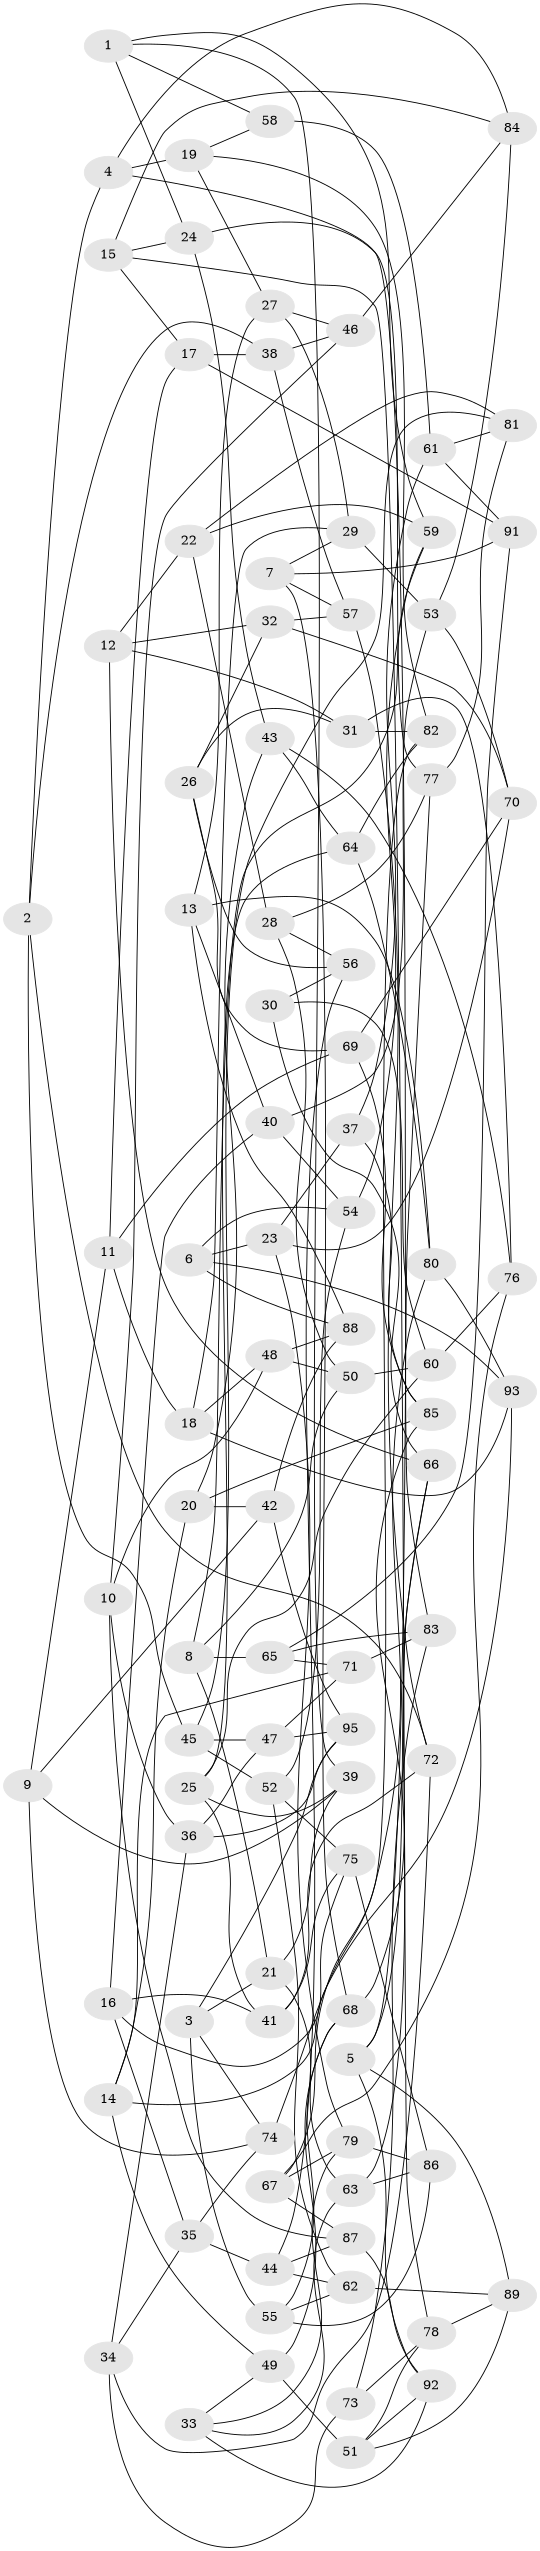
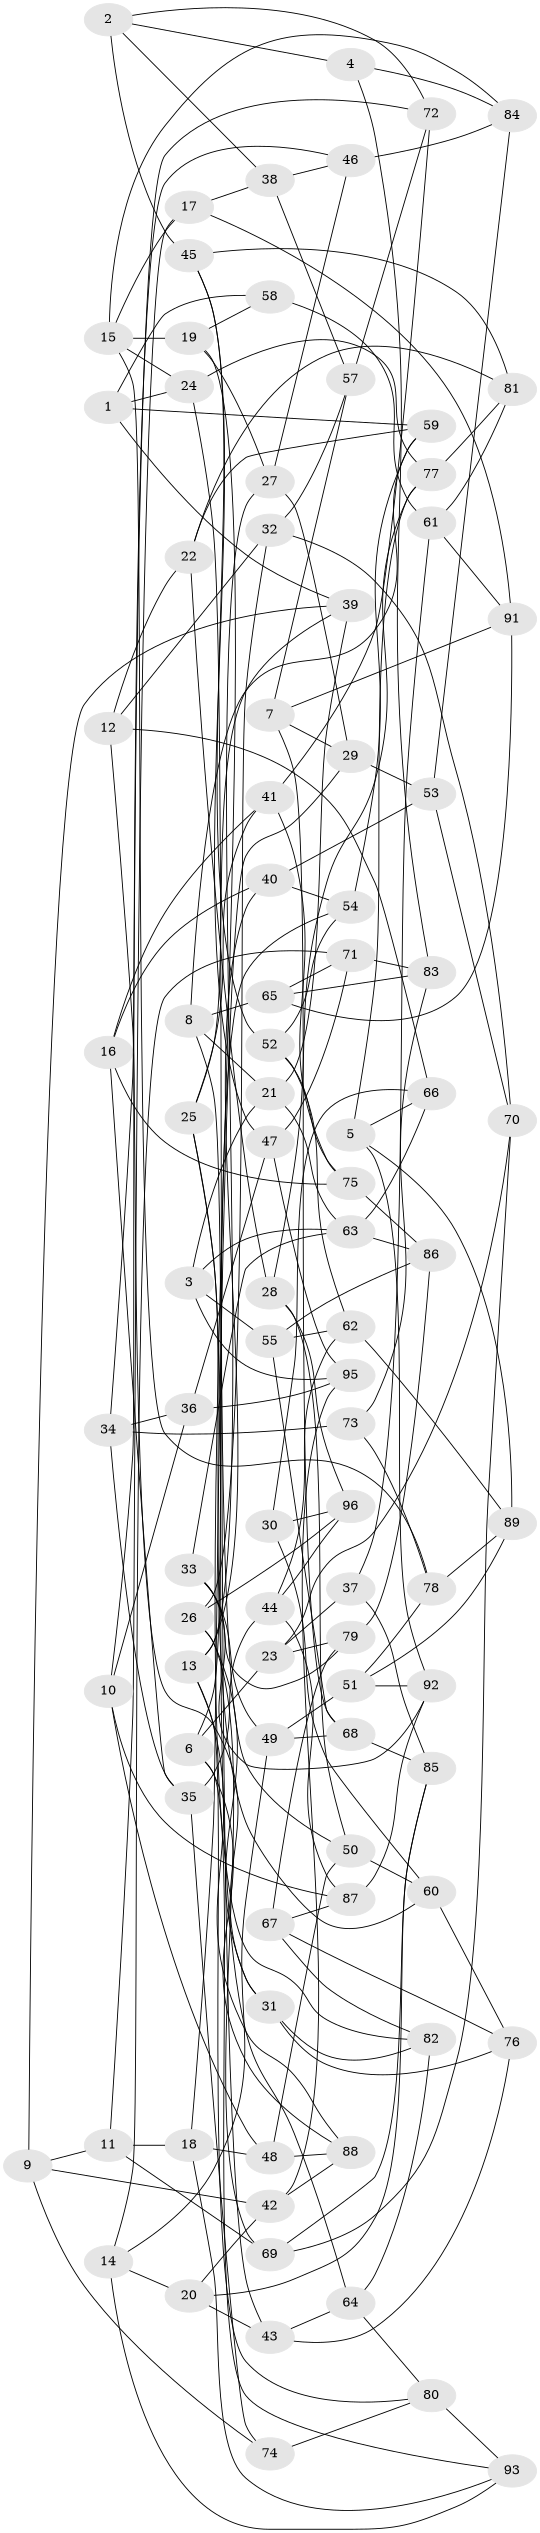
  graph {
    rankdir=LR
    node [color=gray90 style=filled]
    1
    24
    39
    58
    59
    77
    43
    61
    2
    4
    38
    45
    72
    19
    83
    84
    57
    46
    81
    47
    52
    3
    21
    55
    74
    n26 [label=95]
    63
    68
    62
    86
    80
    27
    82
    5
    66
    89
    92
    6
    23
    54
    88
    93
    37
    70
    79
    7
    29
    91
    53
    85
    8
    50
    65
    60
    71
    9
    11
    42
    17
    18
    69
    10
    36
    48
    87
    12
    22
    31
    32
    28
    76
    13
    40
    14
    20
    49
    51
    15
    78
    16
    35
    41
    75
    44
    64
-   56
+   56 [label=96]
    25
    26
    30
    73
    33
    34
    67
    1 -- 24
    1 -- 39
    1 -- 58
    1 -- 59
    24 -- 77
    24 -- 43
    58 -- 61
    77 -- 81
    43 -- 76
    43 -- 64
    61 -- 81
    61 -- 91
    2 -- 4
    2 -- 38
    2 -- 45
    2 -- 72
-   4 -- 19
+   15 -- 19
    4 -- 83
    4 -- 84
    38 -- 57
    38 -- 46
    45 -- 81
    45 -- 47
    45 -- 52
    19 -- 58
    19 -- 27
    19 -- 82
    57 -- 72
    46 -- 84
    47 -- n26
    47 -- 71
    52 -- 62
    52 -- 54
    52 -- 75
    3 -- 21
    3 -- 55
-   3 -- 74
+   3 -- 63
    3 -- n26
    21 -- 39
    21 -- 63
    55 -- 68
    55 -- 62
    55 -- 86
    74 -- 80
    63 -- 86
    63 -- 66
    68 -- 85
    62 -- 89
    80 -- 93
    27 -- 46
    27 -- 29
    5 -- 77
    5 -- 66
    5 -- 89
    5 -- 92
    6 -- 23
    6 -- 54
    6 -- 88
    6 -- 93
    23 -- 37
    23 -- 70
    23 -- 79
    54 -- 59
    37 -- 61
    37 -- 85
    79 -- 86
    7 -- 57
    7 -- 68
    7 -- 29
    7 -- 91
    29 -- 53
    53 -- 84
    53 -- 70
    8 -- 59
    8 -- 21
    8 -- 50
    8 -- 65
    50 -- 60
    65 -- 83
    65 -- 91
    65 -- 71
    60 -- 76
    71 -- 83
    9 -- 39
    9 -- 74
    9 -- 11
    9 -- 42
    11 -- 17
    11 -- 18
    11 -- 69
    42 -- n26
    42 -- 88
    17 -- 38
    17 -- 91
    18 -- 93
    18 -- 29
    18 -- 48
    69 -- 70
    69 -- 85
    10 -- 46
    10 -- 36
    10 -- 48
    10 -- 87
    36 -- 47
    36 -- n26
    48 -- 88
    48 -- 50
    87 -- 92
    12 -- 66
    12 -- 22
    12 -- 31
    12 -- 32
    22 -- 59
    22 -- 81
    22 -- 28
    31 -- 82
    31 -- 76
    32 -- 57
    32 -- 70
    28 -- 77
    28 -- 50
    28 -- 56
    13 -- 80
    13 -- 27
    13 -- 88
    13 -- 40
    40 -- 54
    40 -- 53
    14 -- 93
    14 -- 71
    14 -- 20
    14 -- 49
    20 -- 43
    20 -- 85
    20 -- 42
    49 -- 68
    49 -- 51
    51 -- 89
    51 -- 92
    51 -- 78
    15 -- 24
    15 -- 84
    15 -- 17
    15 -- 78
    78 -- 89
    16 -- 40
    16 -- 35
    16 -- 41
    16 -- 75
    35 -- 74
    35 -- 44
    41 -- 72
    41 -- 75
    75 -- 86
    44 -- 62
    44 -- 87
    44 -- 56
    64 -- 80
    64 -- 82
    25 -- 39
    25 -- 60
    25 -- 41
    25 -- 64
    26 -- 69
    26 -- 31
    26 -- 32
    26 -- 56
    30 -- 66
    30 -- 60
    30 -- 56
    73 -- 83
    73 -- 78
    33 -- 63
    33 -- 92
    33 -- 79
    33 -- 49
    34 -- 72
    34 -- 36
    34 -- 35
    34 -- 73
    67 -- 82
    67 -- 79
    67 -- 87
    67 -- 76
  }
